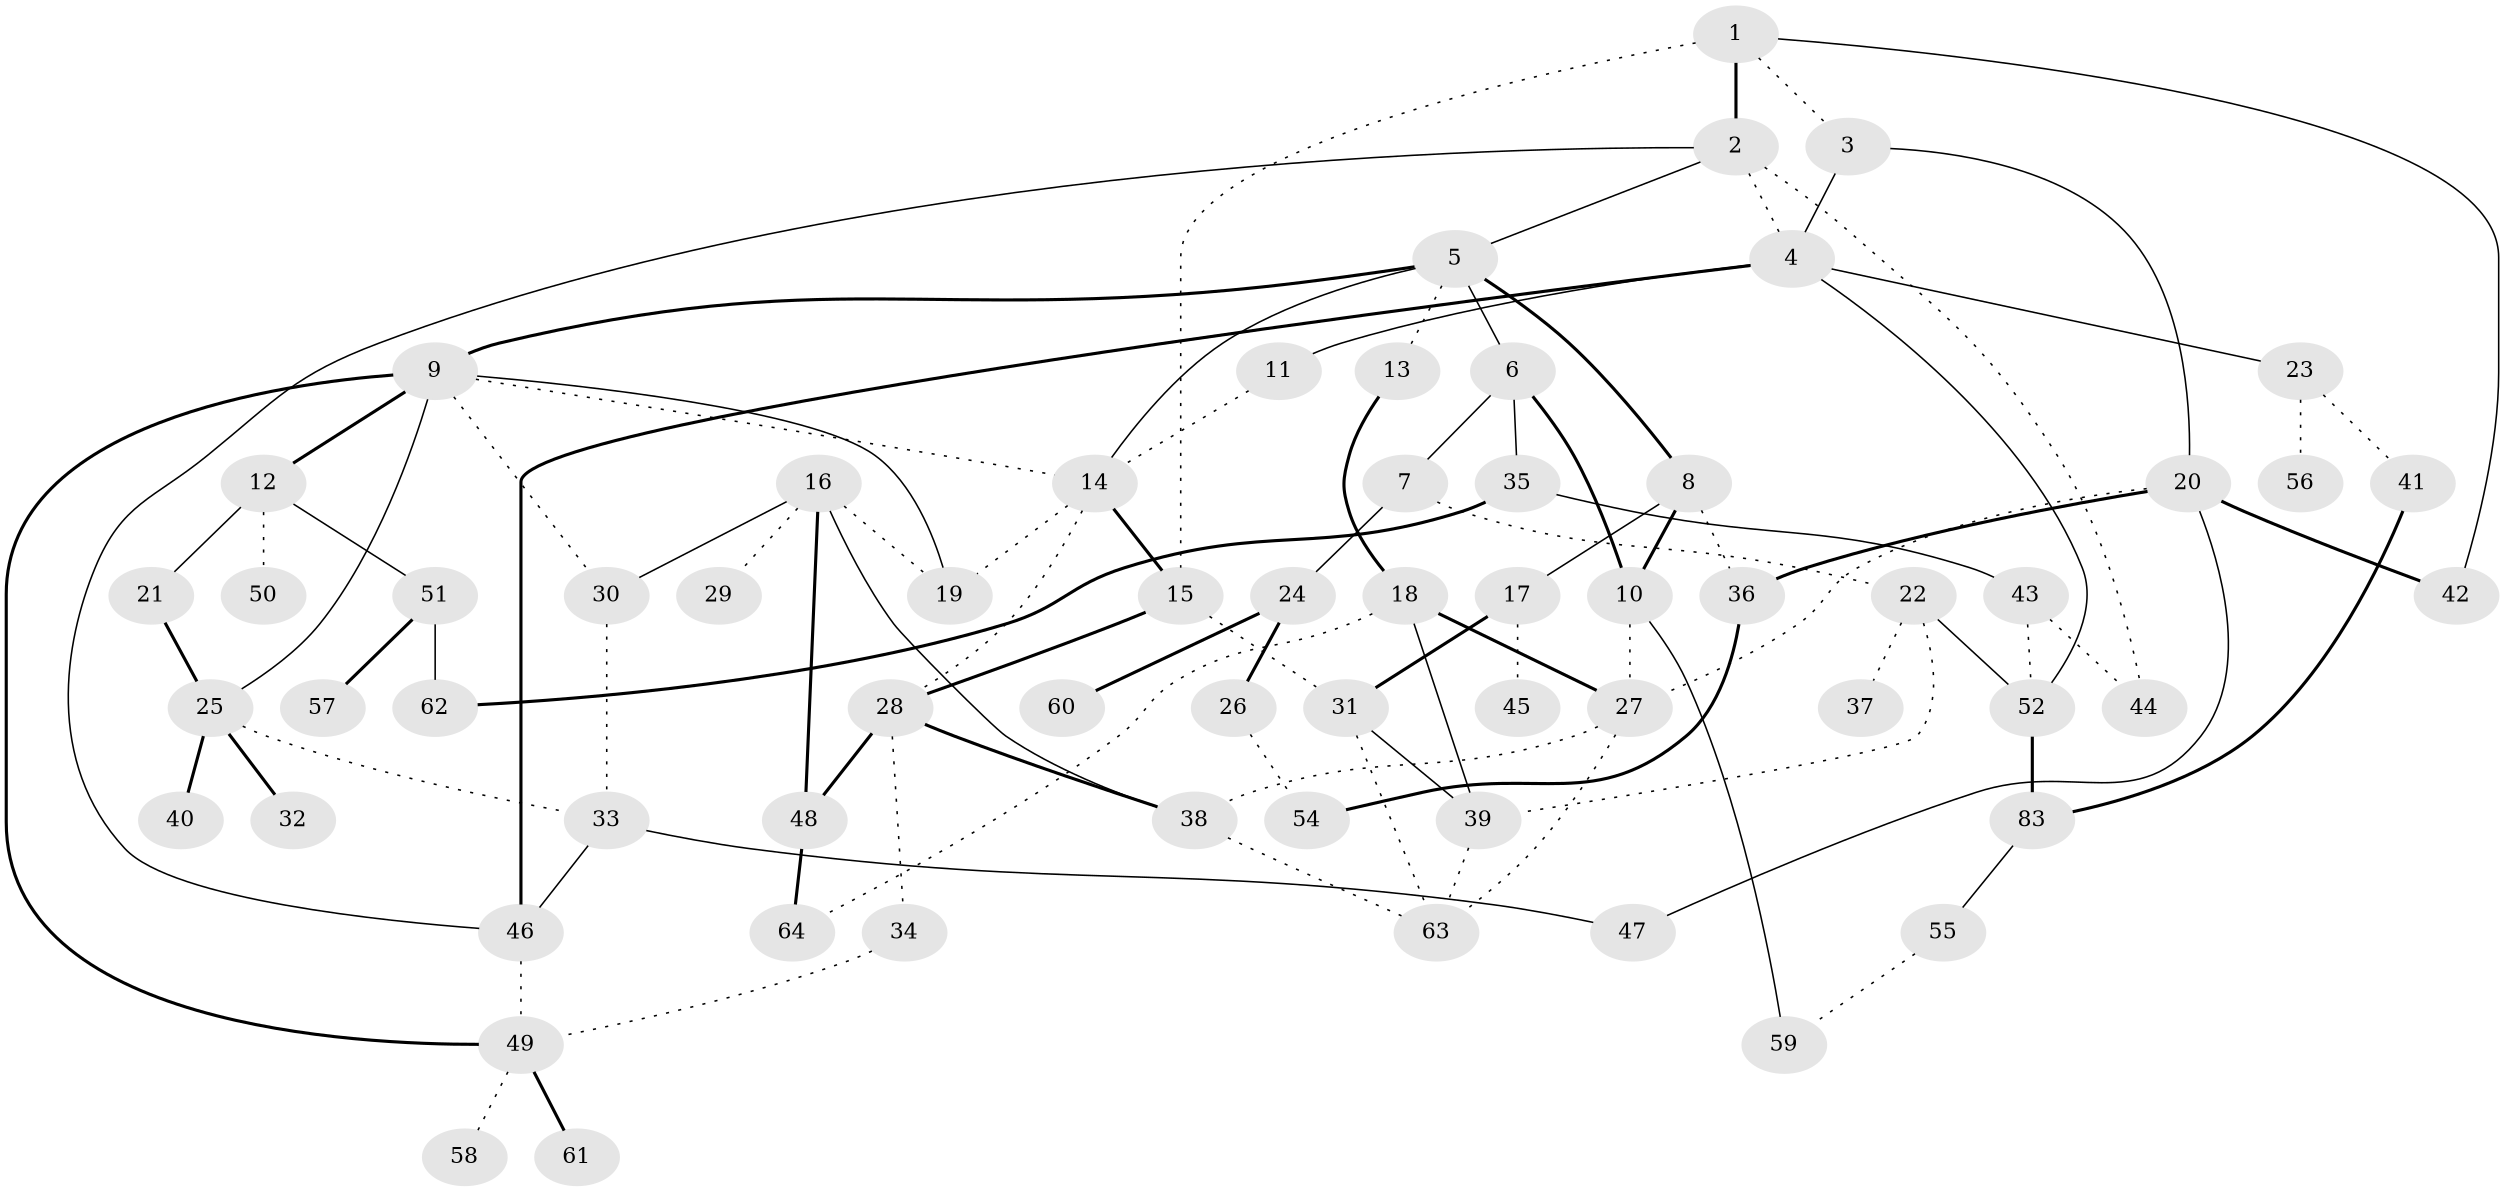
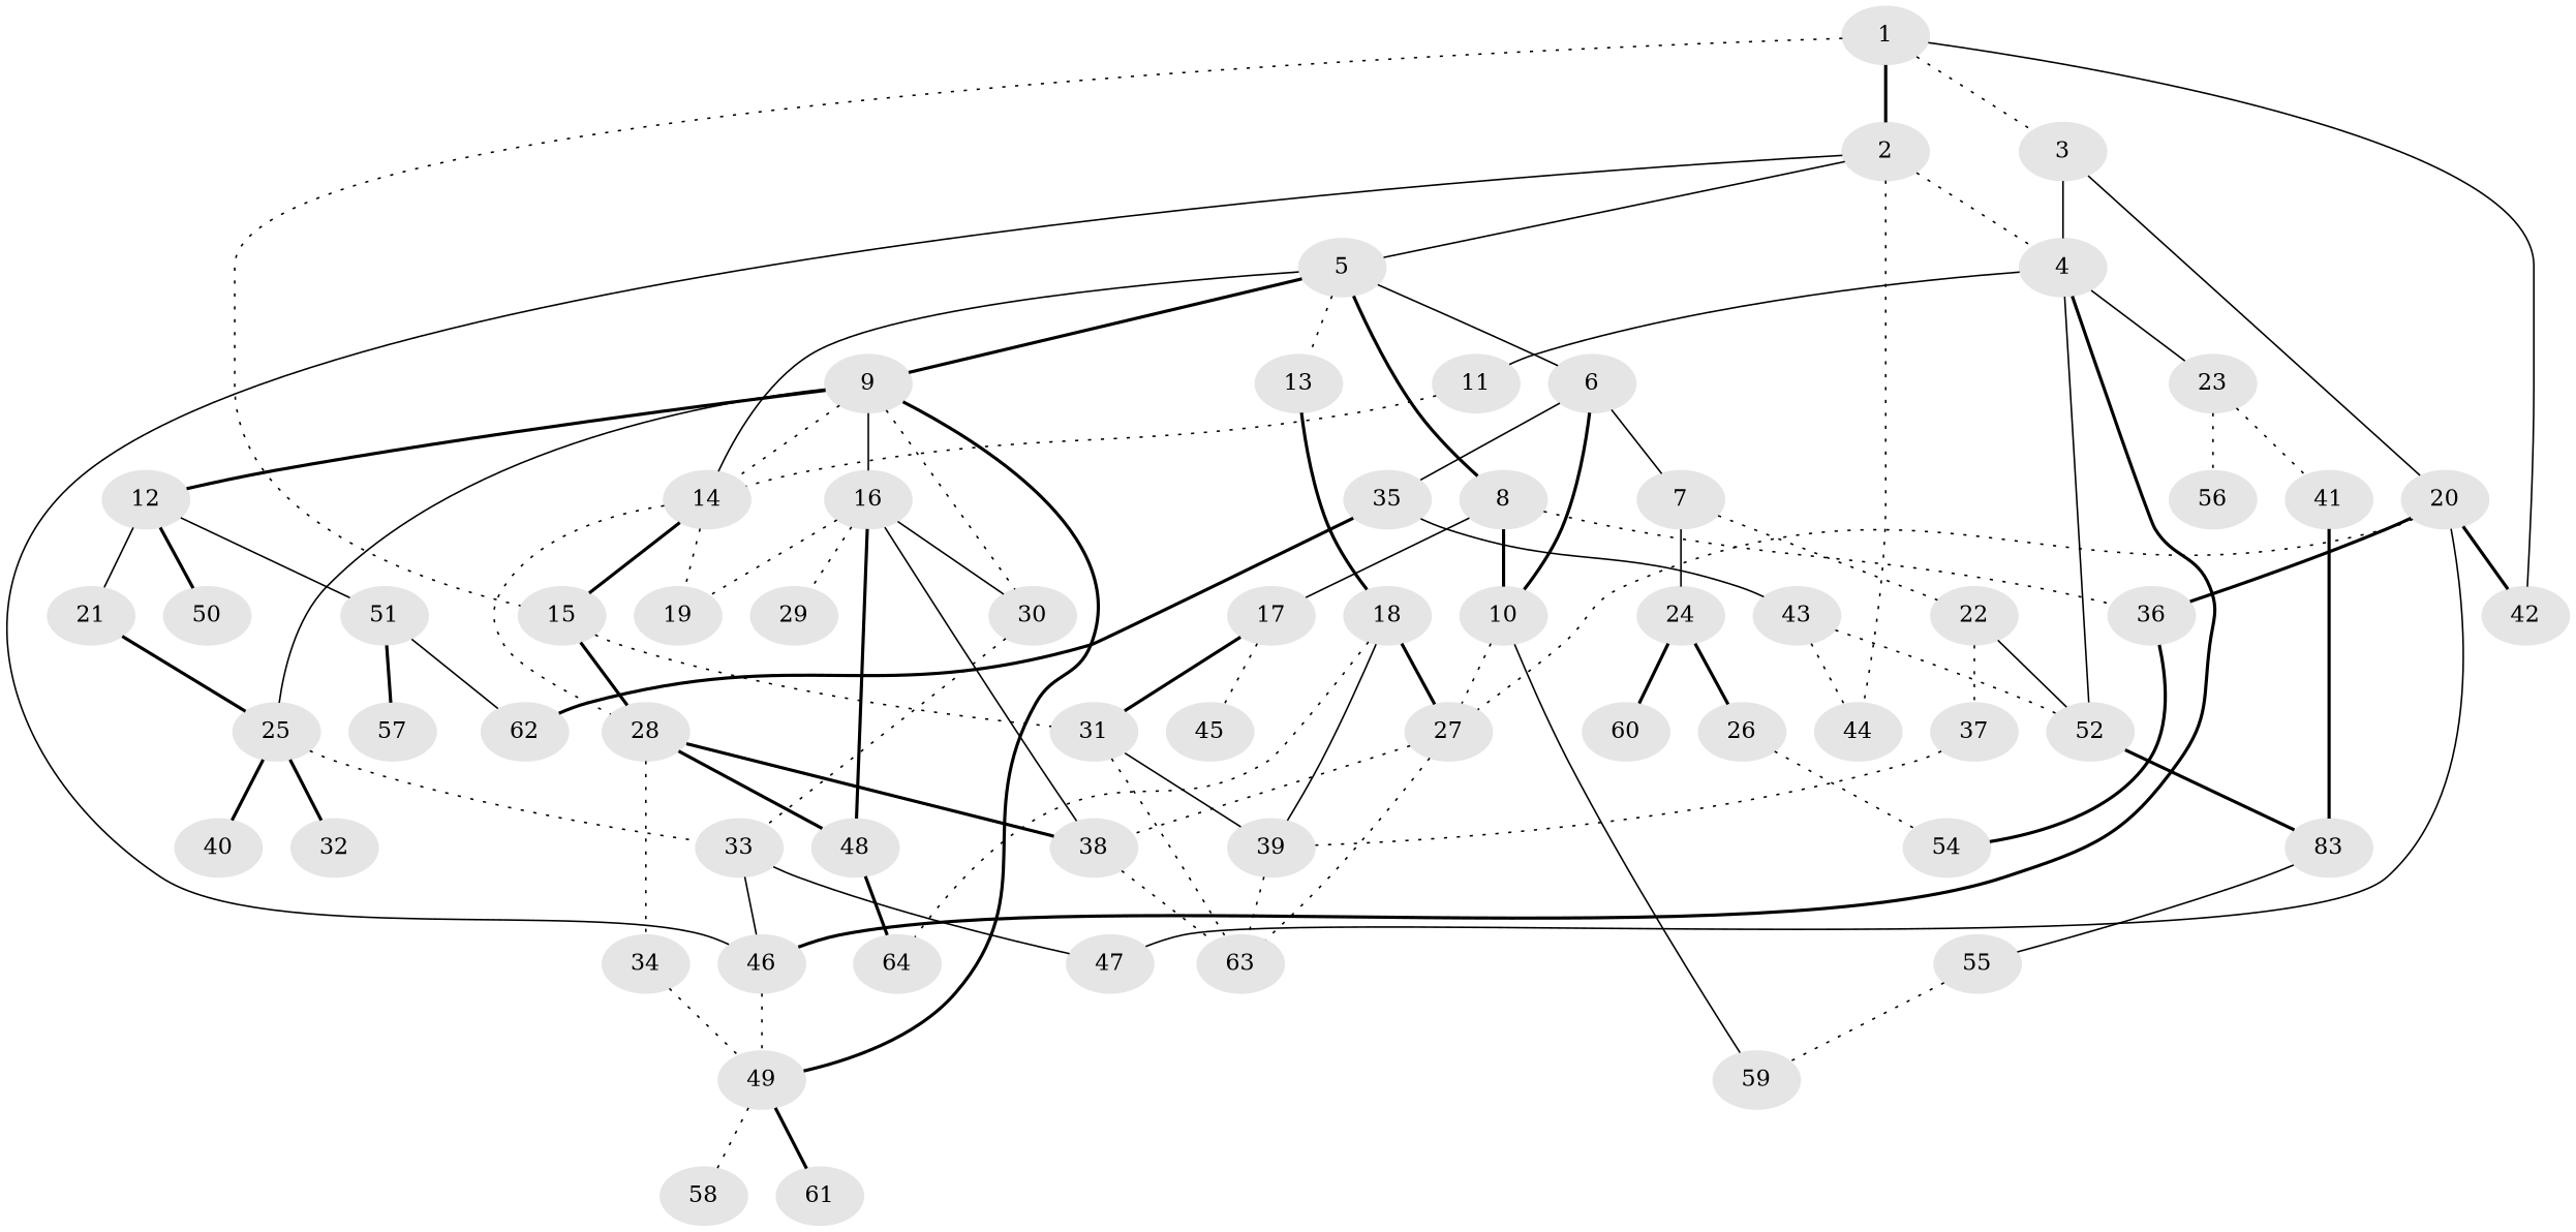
  graph {
    node [color=gray90 style=filled]
    edge [style=dotted weight=1.0]
    1
    2
    3
    15
    42
    4
    5
    44
    46
    20
    28
    31
    11
    23
    52
    6
    8
    9
    13
    14
    49
    36
    27
    47
    41
    56
    n27 [label=83]
    7
    10
    35
    17
    12
    16
    30
    25
    18
    19
    22
    24
    59
    43
    62
    37
    26
    60
    45
    54
    21
    50
    51
    29
    38
    48
    33
    58
    61
    63
    57
    39
    64
    34
    32
    40
    55
    1 -- 2 [style=bold weight=2.0]
    1 -- 3
    1 -- 15
    1 -- 42 [style=solid]
    2 -- 4
    2 -- 5 [style=solid]
    2 -- 44
    2 -- 46 [style=solid]
    3 -- 4 [style=solid]
    3 -- 20 [style=solid]
    15 -- 28 [style=bold]
    15 -- 31
    4 -- 46 [style=bold]
    4 -- 11 [style=solid]
    4 -- 23 [style=solid]
    4 -- 52 [style=solid]
    5 -- 6 [style=solid]
    5 -- 8 [style=bold]
    5 -- 9 [style=bold]
    5 -- 13
    5 -- 14 [style=solid]
    46 -- 49
    20 -- 42 [style=bold]
    20 -- 36 [style=bold weight=2.0]
    20 -- 27
    20 -- 47 [style=solid]
    28 -- 38 [style=bold]
    28 -- 48 [style=bold]
    28 -- 34
    31 -- 63
    31 -- 39 [style=solid weight=2.0]
    11 -- 14
    23 -- 41
    23 -- 56
    52 -- n27 [style=bold]
    6 -- 7 [style=solid]
    6 -- 10 [style=bold]
    6 -- 35 [style=solid]
    8 -- 36
    8 -- 10 [style=bold]
    8 -- 17 [style=solid]
    9 -- 14
    9 -- 49 [style=bold]
    9 -- 12 [style=bold]
-   9 -- 19 [style=solid]
+   9 -- 16 [style=solid]
    9 -- 30
    9 -- 25 [style=solid]
    13 -- 18 [style=bold]
    14 -- 15 [style=bold]
    14 -- 28
    14 -- 19
    49 -- 58
    49 -- 61 [style=bold]
    36 -- 54 [style=bold]
    27 -- 38
    27 -- 63
    41 -- n27 [style=bold]
    n27 -- 55 [style=solid]
    7 -- 22
    7 -- 24 [style=solid]
    10 -- 27
    10 -- 59 [style=solid]
    35 -- 43 [style=solid]
    35 -- 62 [style=bold]
    17 -- 31 [style=bold]
    17 -- 45
    12 -- 21 [style=solid]
-   12 -- 50
+   12 -- 50 [style=bold]
    12 -- 51 [style=solid]
    16 -- 30 [style=solid]
    16 -- 19 [weight=2.0]
    16 -- 29
    16 -- 38 [style=solid]
    16 -- 48 [style=bold]
    30 -- 33
    25 -- 33
    25 -- 32 [style=bold]
    25 -- 40 [style=bold]
    18 -- 27 [style=bold]
    18 -- 39 [style=solid]
    18 -- 64
    22 -- 52 [style=solid]
    22 -- 37
    24 -- 26 [style=bold]
    24 -- 60 [style=bold]
    43 -- 44
    43 -- 52
-   22 -- 39
+   37 -- 39
    26 -- 54
    21 -- 25 [style=bold]
    51 -- 62 [style=solid]
    51 -- 57 [style=bold]
    38 -- 63
    48 -- 64 [style=bold]
    33 -- 46 [style=solid]
    33 -- 47 [style=solid]
    39 -- 63
    34 -- 49
    55 -- 59
  }
